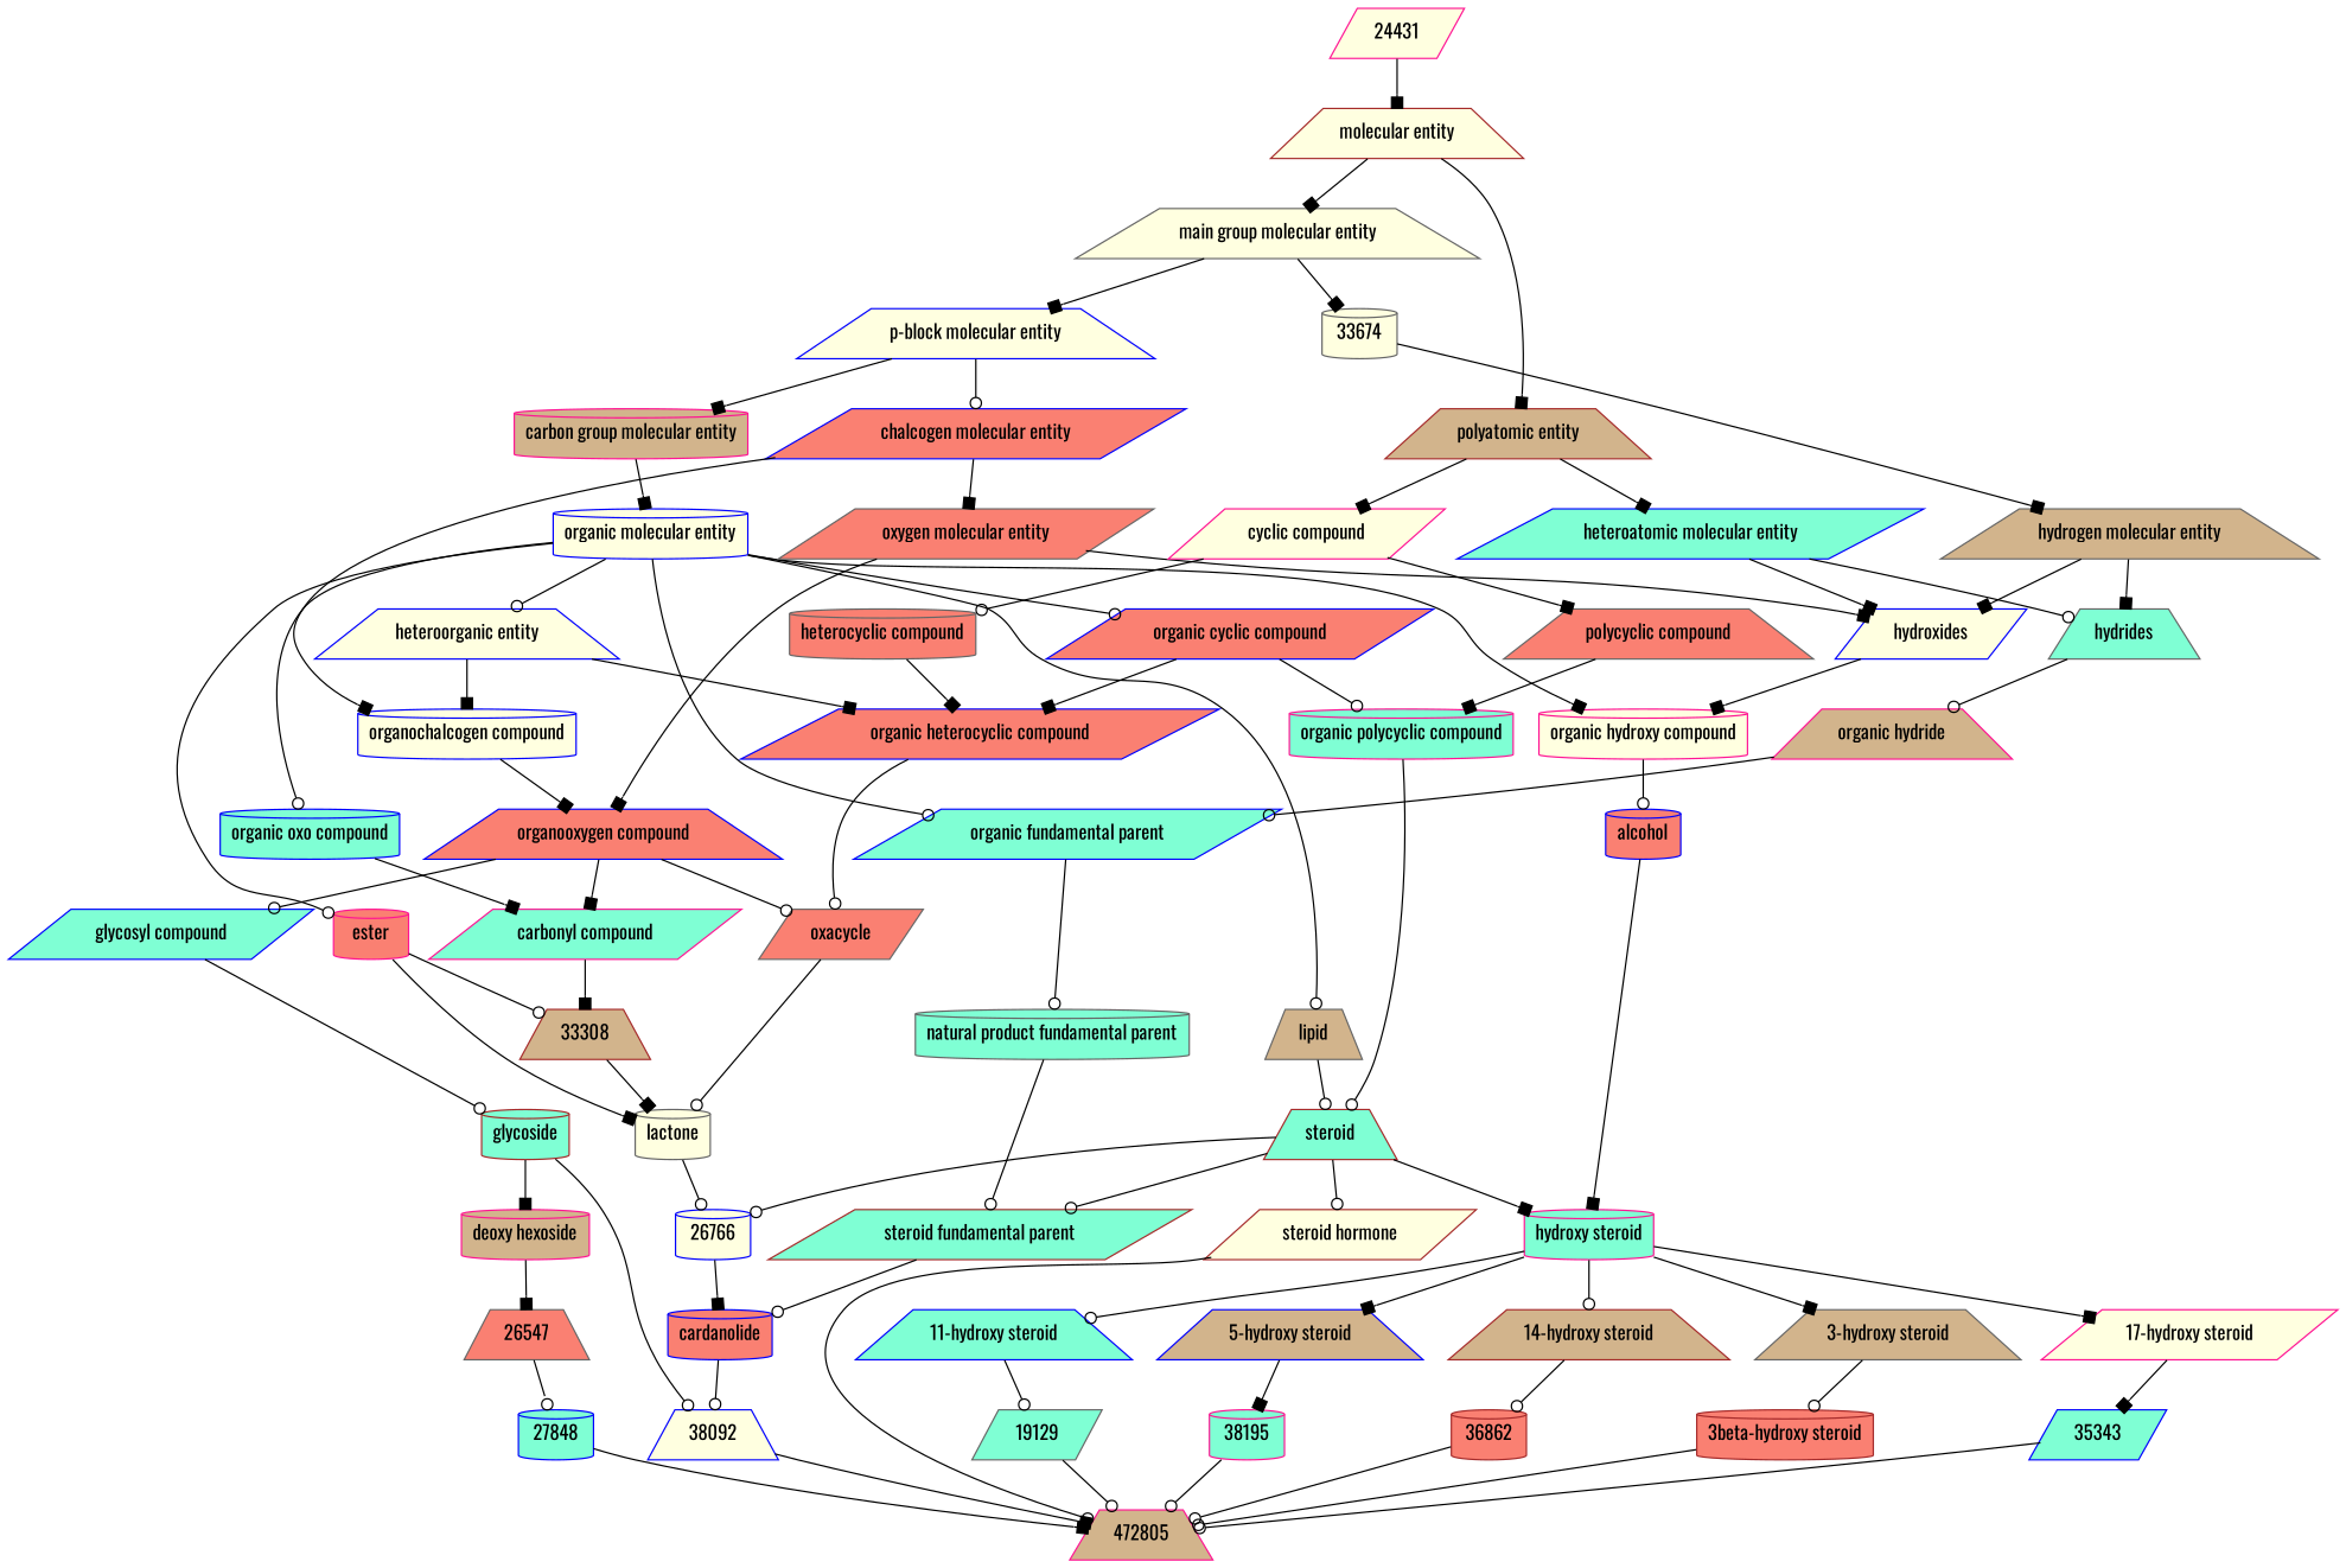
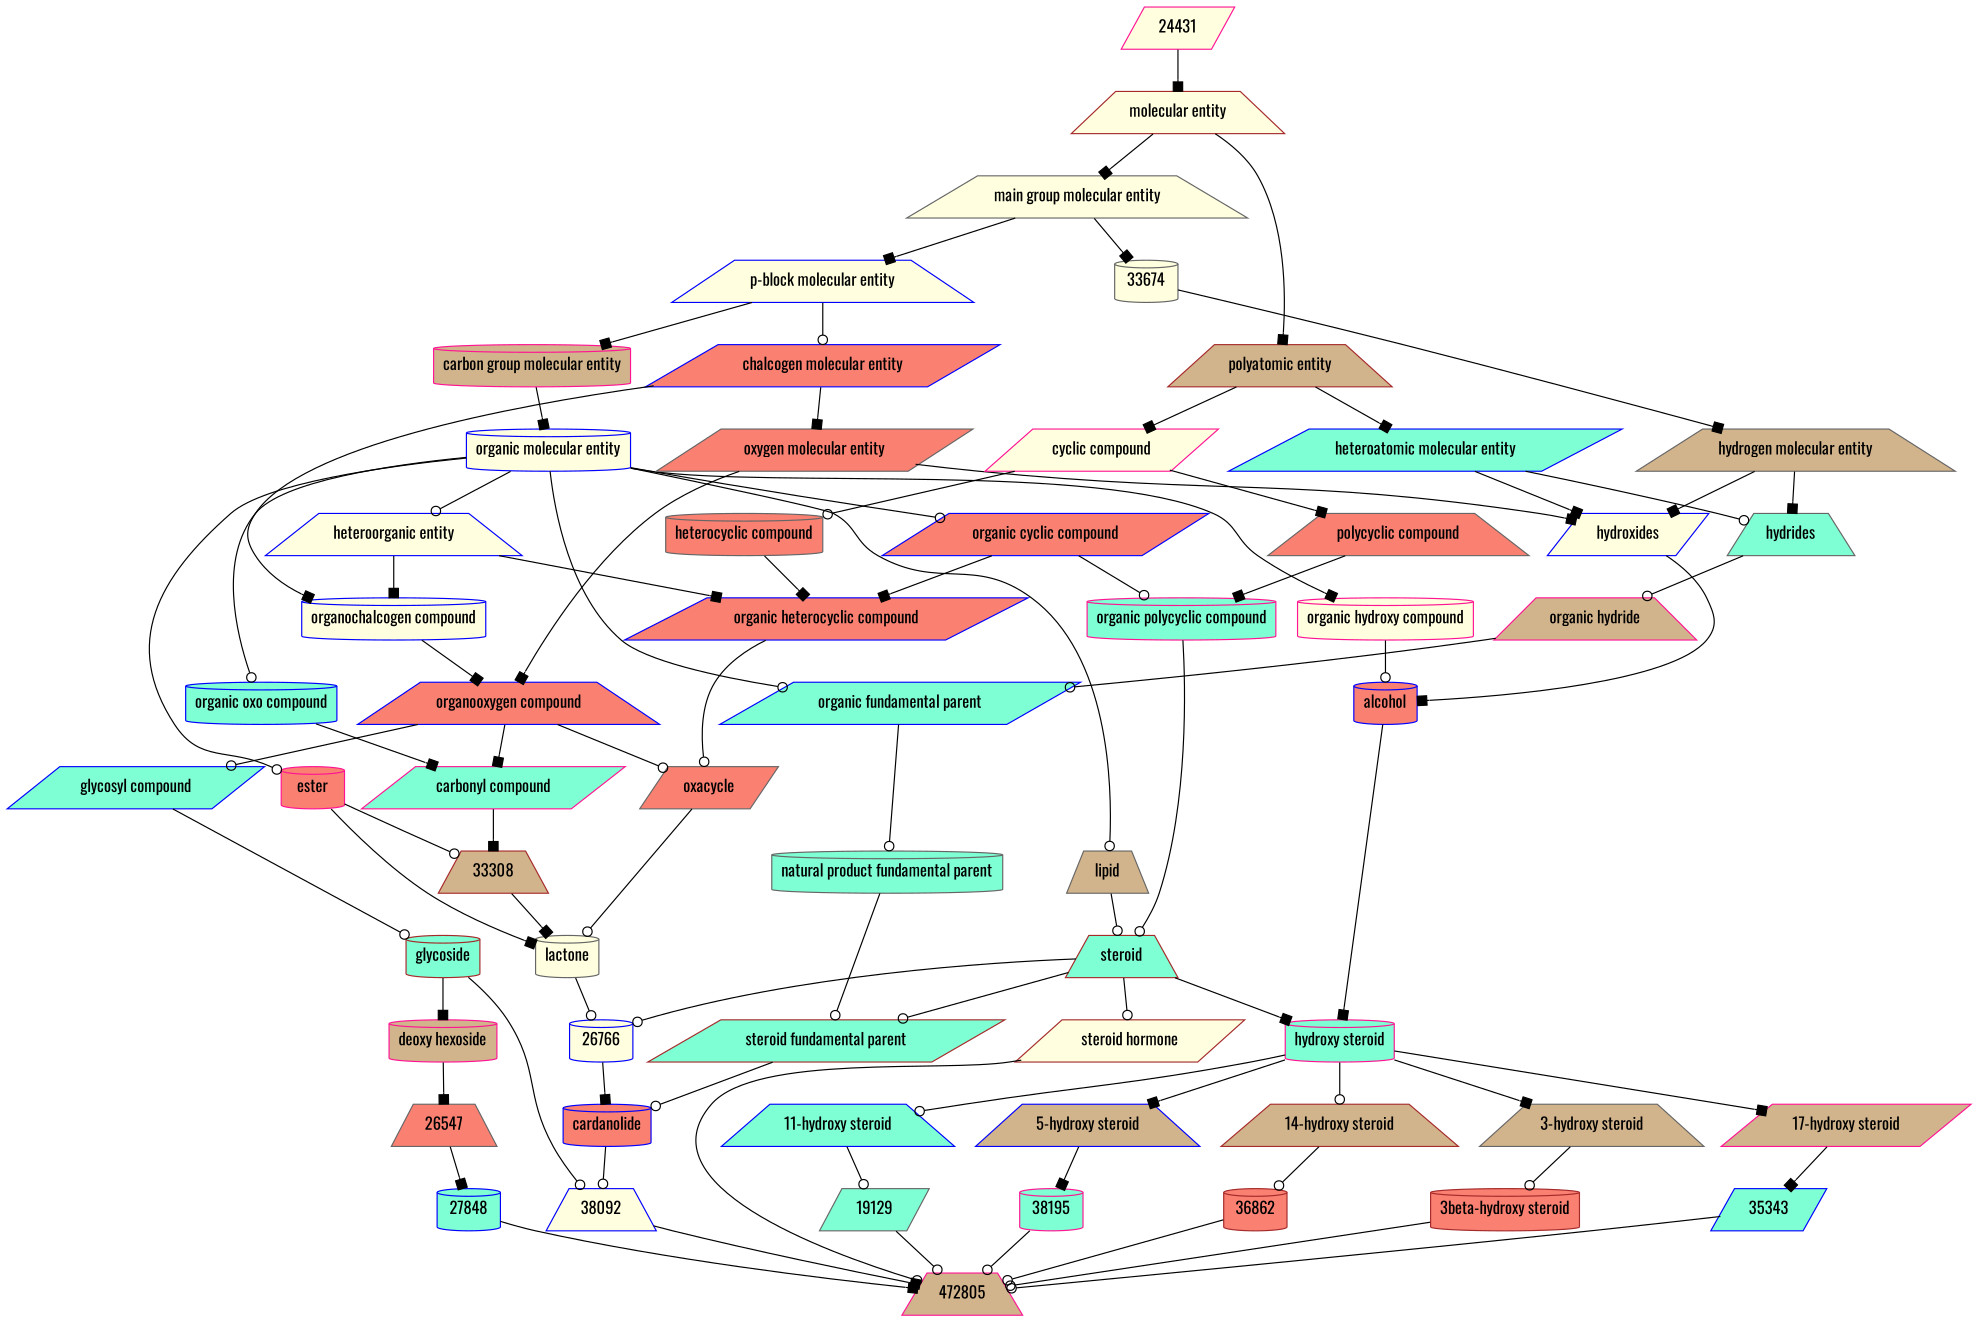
  digraph {
    fontname=Oswald
    node [color=blue fillcolor=aquamarine fontname=Oswald shape=cylinder style=filled]
    edge [arrowhead=box fontname=Oswald]
    n1 [color=deeppink fillcolor=tan label=472805 shape=trapezium]
    n2 [fillcolor=lightyellow label=38092 shape=trapezium]
    n3 [color=brown fillcolor=lightyellow label="steroid hormone" shape=parallelogram]
    n4 [color=deeppink label=38195]
    n5 [color=brown fillcolor=salmon label="3beta-hydroxy steroid"]
    n6 [label=35343 shape=parallelogram]
    n7 [color=gray40 label=19129 shape=parallelogram]
    n8 [label=27848]
    n9 [color=brown fillcolor=salmon label=36862]
    n10 [fillcolor=salmon label=cardanolide]
    n11 [color=brown label=glycoside]
    n12 [color=deeppink fillcolor=tan label="deoxy hexoside"]
    n13 [color=gray40 fillcolor=salmon label=26547 shape=trapezium]
    n14 [color=brown label=steroid shape=trapezium]
    n15 [color=brown label="steroid fundamental parent" shape=parallelogram]
    n16 [fillcolor=lightyellow label=26766]
    n17 [color=deeppink label="hydroxy steroid"]
    n18 [fillcolor=tan label="5-hydroxy steroid" shape=trapezium]
    n19 [color=gray40 fillcolor=tan label="3-hydroxy steroid" shape=trapezium]
-   n20 [color=deeppink fillcolor=lightyellow label="17-hydroxy steroid" shape=parallelogram]
+   n20 [color=deeppink fillcolor=tan label="17-hydroxy steroid" shape=parallelogram]
    n21 [label="11-hydroxy steroid" shape=trapezium]
    n22 [color=brown fillcolor=tan label="14-hydroxy steroid" shape=trapezium]
    n23 [label="glycosyl compound" shape=parallelogram]
    n24 [color=deeppink label="organic polycyclic compound"]
    n25 [color=gray40 fillcolor=tan label=lipid shape=trapezium]
    n26 [color=gray40 label="natural product fundamental parent"]
    n27 [color=gray40 fillcolor=lightyellow label=lactone]
    n28 [fillcolor=salmon label="organooxygen compound" shape=trapezium]
    n29 [color=gray40 fillcolor=salmon label=oxacycle shape=parallelogram]
    n30 [color=deeppink label="carbonyl compound" shape=parallelogram]
    n31 [color=brown fillcolor=tan label=33308 shape=trapezium]
    n32 [fillcolor=salmon label="organic cyclic compound" shape=parallelogram]
    n33 [fillcolor=salmon label="organic heterocyclic compound" shape=parallelogram]
    n34 [color=gray40 fillcolor=salmon label="polycyclic compound" shape=trapezium]
    n35 [fillcolor=lightyellow label="organic molecular entity"]
    n36 [label="organic fundamental parent" shape=parallelogram]
    n37 [color=deeppink fillcolor=salmon label=ester]
    n38 [color=deeppink fillcolor=lightyellow label="organic hydroxy compound"]
    n39 [fillcolor=lightyellow label="heteroorganic entity" shape=trapezium]
    n40 [label="organic oxo compound"]
    n41 [fillcolor=salmon label=alcohol]
    n42 [fillcolor=lightyellow label="organochalcogen compound"]
    n43 [color=gray40 fillcolor=salmon label="oxygen molecular entity" shape=parallelogram]
    n44 [fillcolor=lightyellow label=hydroxides shape=parallelogram]
    n45 [color=deeppink fillcolor=lightyellow label="cyclic compound" shape=parallelogram]
    n46 [color=gray40 fillcolor=salmon label="heterocyclic compound"]
    n47 [color=deeppink fillcolor=tan label="carbon group molecular entity"]
    n48 [color=deeppink fillcolor=tan label="organic hydride" shape=trapezium]
    n49 [fillcolor=salmon label="chalcogen molecular entity" shape=parallelogram]
    n50 [color=brown fillcolor=tan label="polyatomic entity" shape=trapezium]
    n51 [label="heteroatomic molecular entity" shape=parallelogram]
    n52 [color=gray40 label=hydrides shape=trapezium]
    n53 [fillcolor=lightyellow label="p-block molecular entity" shape=trapezium]
    n54 [color=brown fillcolor=lightyellow label="molecular entity" shape=trapezium]
    n55 [color=gray40 fillcolor=lightyellow label="main group molecular entity" shape=trapezium]
    n56 [color=gray40 fillcolor=lightyellow label=33674]
    n57 [color=gray40 fillcolor=tan label="hydrogen molecular entity" shape=trapezium]
    n58 [color=deeppink fillcolor=lightyellow label=24431 shape=parallelogram]
    n2 -> n1
    n3 -> n1 [arrowhead=odot]
    n4 -> n1 [arrowhead=odot]
    n5 -> n1 [arrowhead=odot]
    n6 -> n1 [arrowhead=odot]
    n7 -> n1 [arrowhead=odot]
    n8 -> n1
    n9 -> n1 [arrowhead=odot]
    n10 -> n2 [arrowhead=odot]
    n11 -> n2 [arrowhead=odot]
    n11 -> n12
    n12 -> n13
-   n13 -> n8 [arrowhead=odot]
+   n13 -> n8
    n14 -> n3 [arrowhead=odot]
    n14 -> n15 [arrowhead=odot]
    n14 -> n16 [arrowhead=odot]
    n14 -> n17
    n15 -> n10 [arrowhead=odot]
    n16 -> n10
    n17 -> n18
    n17 -> n19
    n17 -> n20
    n17 -> n21 [arrowhead=odot]
    n17 -> n22 [arrowhead=odot]
    n18 -> n4
    n19 -> n5 [arrowhead=odot]
    n20 -> n6
    n21 -> n7 [arrowhead=odot]
    n22 -> n9 [arrowhead=odot]
    n23 -> n11 [arrowhead=odot]
    n24 -> n14 [arrowhead=odot]
    n25 -> n14 [arrowhead=odot]
    n26 -> n15 [arrowhead=odot]
    n27 -> n16 [arrowhead=odot]
    n28 -> n23 [arrowhead=odot]
    n28 -> n29 [arrowhead=odot]
    n28 -> n30
    n29 -> n27 [arrowhead=odot]
    n30 -> n31
    n31 -> n27
    n32 -> n24 [arrowhead=odot]
    n32 -> n33
    n33 -> n29 [arrowhead=odot]
    n34 -> n24
    n35 -> n25 [arrowhead=odot]
    n35 -> n32 [arrowhead=odot]
    n35 -> n36 [arrowhead=odot]
    n35 -> n37 [arrowhead=odot]
    n35 -> n38
    n35 -> n39 [arrowhead=odot]
    n35 -> n40 [arrowhead=odot]
    n36 -> n26 [arrowhead=odot]
    n37 -> n27
    n37 -> n31 [arrowhead=odot]
    n38 -> n41 [arrowhead=odot]
    n39 -> n33
    n39 -> n42
    n40 -> n30
    n41 -> n17
    n42 -> n28
    n43 -> n28
    n43 -> n44
-   n44 -> n38
+   n44 -> n41
    n45 -> n34
    n45 -> n46 [arrowhead=odot]
    n46 -> n33
    n47 -> n35
    n48 -> n36 [arrowhead=odot]
    n49 -> n42
    n49 -> n43
    n50 -> n45
    n50 -> n51
    n51 -> n44
    n51 -> n52 [arrowhead=odot]
    n52 -> n48 [arrowhead=odot]
    n53 -> n47
    n53 -> n49 [arrowhead=odot]
    n54 -> n50
    n54 -> n55
    n55 -> n53
    n55 -> n56
    n56 -> n57
    n57 -> n44
    n57 -> n52
    n58 -> n54
  }
